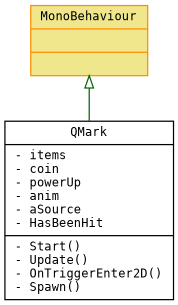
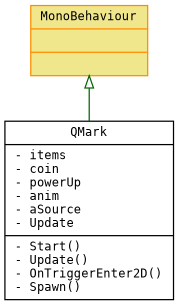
  digraph {
    fontname="DejaVu Sans Mono"
    node [fontname="DejaVu Sans Mono" fontsize=10 shape=record style=filled]
-   n1 [color=black fillcolor=white fontcolor=black height=0.2 label="{QMark\n|- items\l- coin\l- powerUp\l- anim\l- aSource\l- HasBeenHit\l|- Start()\l- Update()\l- OnTriggerEnter2D()\l- Spawn()\l}" width=0.4]
+   n1 [color=black fillcolor=white fontcolor=black height=0.2 label="{QMark\n|- items\l- coin\l- powerUp\l- anim\l- aSource\l- Update\l|- Start()\l- Update()\l- OnTriggerEnter2D()\l- Spawn()\l}" width=0.4]
    n2 [color=darkorange fillcolor=khaki height=0.2 label="{MonoBehaviour\n||}" width=0.4]
    n2 -> n1 [arrowtail=onormal color=darkgreen dir=back fontname="DejaVu Sans Mono" fontsize=10 labelfontname=Helvetica labelfontsize=10 style=solid]
  }
